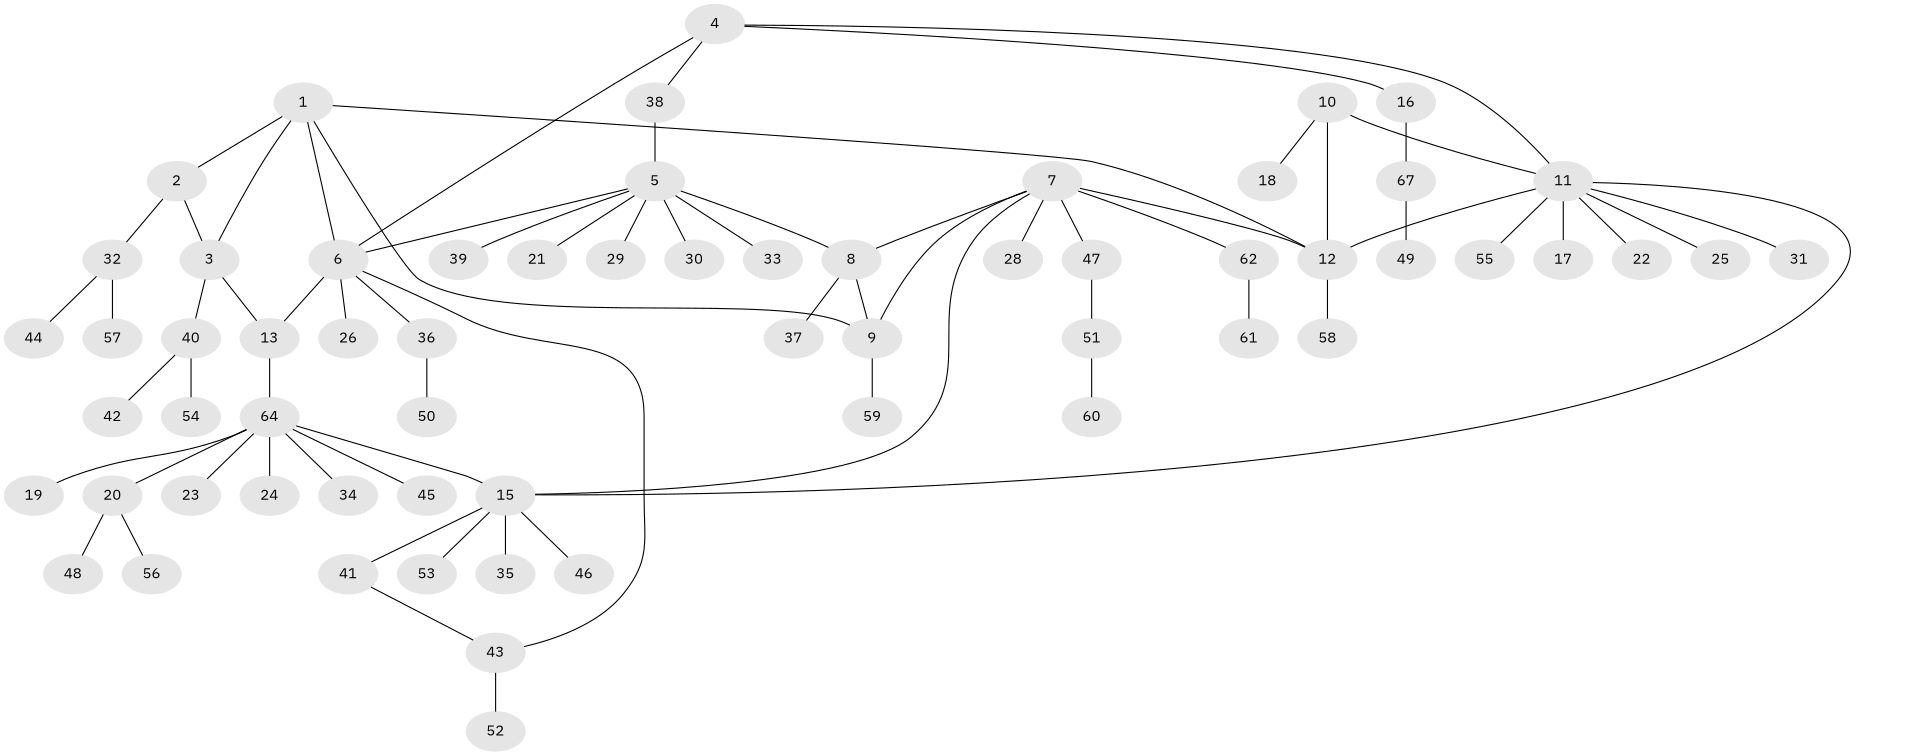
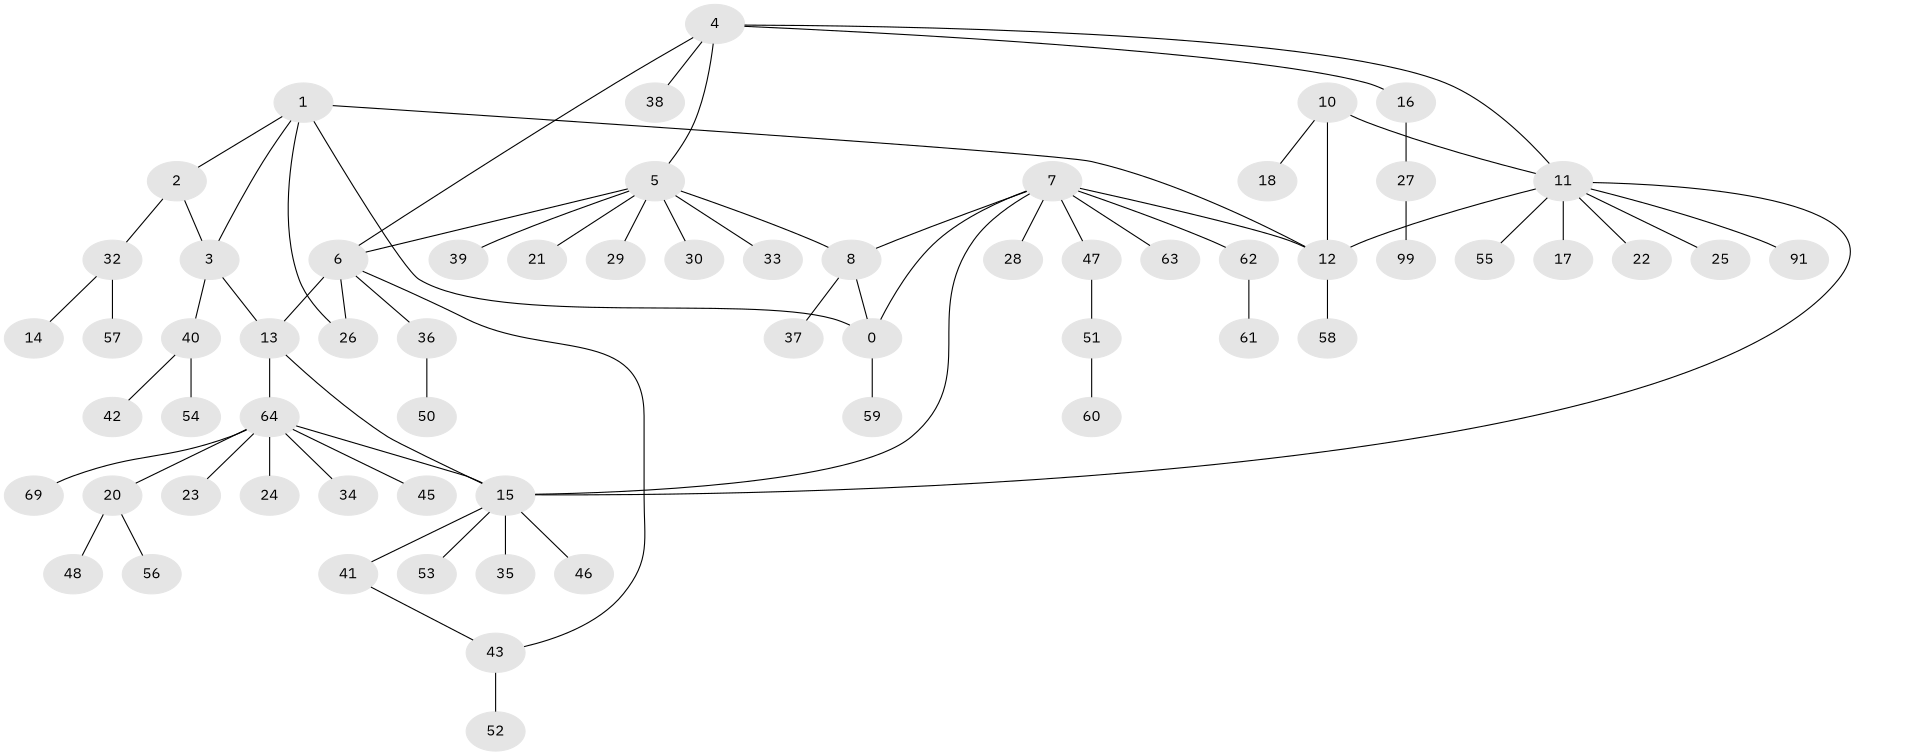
  graph {
    fontname="IBM Plex Sans"
    node [color=gray90 fontname="IBM Plex Sans" style=filled]
    edge [fontname="IBM Plex Sans"]
    1
    2
    3
    6
-   9
+   9 [label=0]
    12
    32
    13
    40
    26
    36
    43
    59
    58
-   44
+   44 [label=14]
    57
    15
    n18 [label=64]
    42
    54
    4
    5
    11
    16
    38
    8
    21
    29
    30
    33
    39
    55
    17
    22
    25
-   31
-   27 [label=67]
+   31 [label=91]
+   27
    37
    50
    52
    7
    28
    47
    62
+   63
    35
    41
    46
    53
    51
    61
    10
    18
-   19
+   19 [label=69]
    20
    23
    24
    34
    45
    48
    56
-   49
+   49 [label=99]
    60
    1 -- 2
    1 -- 3
-   1 -- 6
+   1 -- 26
    1 -- 9
    1 -- 12
    2 -- 3
    2 -- 32
    3 -- 13
    3 -- 40
    6 -- 13
    6 -- 26
    6 -- 36
    6 -- 43
    9 -- 59
    12 -- 58
    32 -- 44
    32 -- 57
+   13 -- 15
    13 -- n18
    40 -- 42
    40 -- 54
    36 -- 50
    43 -- 52
    15 -- 35
    15 -- 41
    15 -- 46
    15 -- 53
    n18 -- 15
    n18 -- 19
    n18 -- 20
    n18 -- 23
    n18 -- 24
    n18 -- 34
    n18 -- 45
    4 -- 6
-   38 -- 5
+   4 -- 5
    4 -- 11
    4 -- 16
    4 -- 38
    5 -- 6
    5 -- 8
    5 -- 21
    5 -- 29
    5 -- 30
    5 -- 33
    5 -- 39
    11 -- 12
    11 -- 15
    11 -- 55
    11 -- 17
    11 -- 22
    11 -- 25
    11 -- 31
    16 -- 27
    8 -- 9
    8 -- 37
    27 -- 49
    7 -- 9
    7 -- 12
    7 -- 15
    7 -- 8
    7 -- 28
    7 -- 47
    7 -- 62
+   7 -- 63
    47 -- 51
    62 -- 61
    41 -- 43
    51 -- 60
    10 -- 12
    10 -- 11
    10 -- 18
    20 -- 48
    20 -- 56
  }
